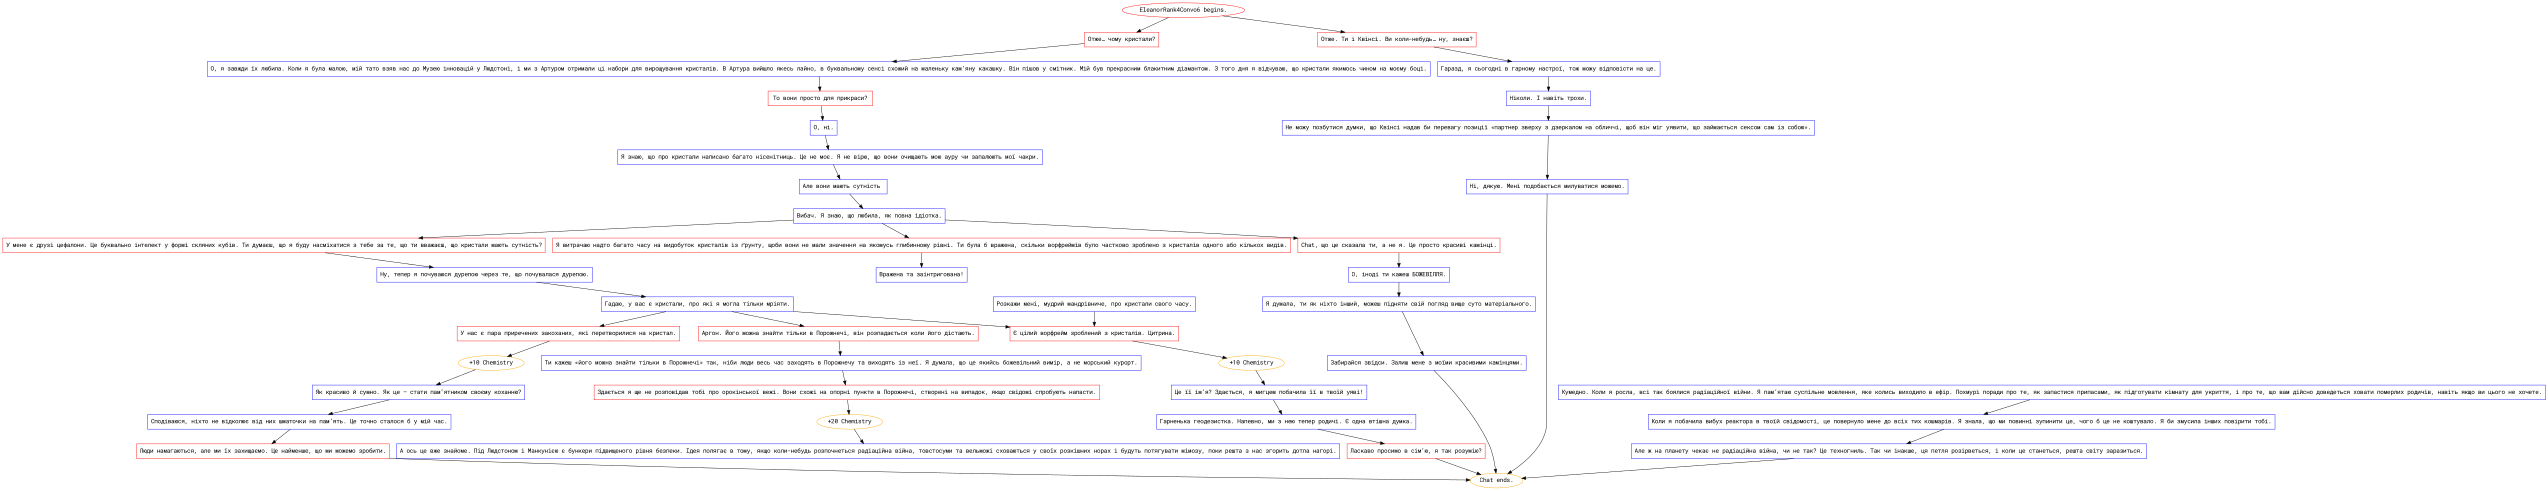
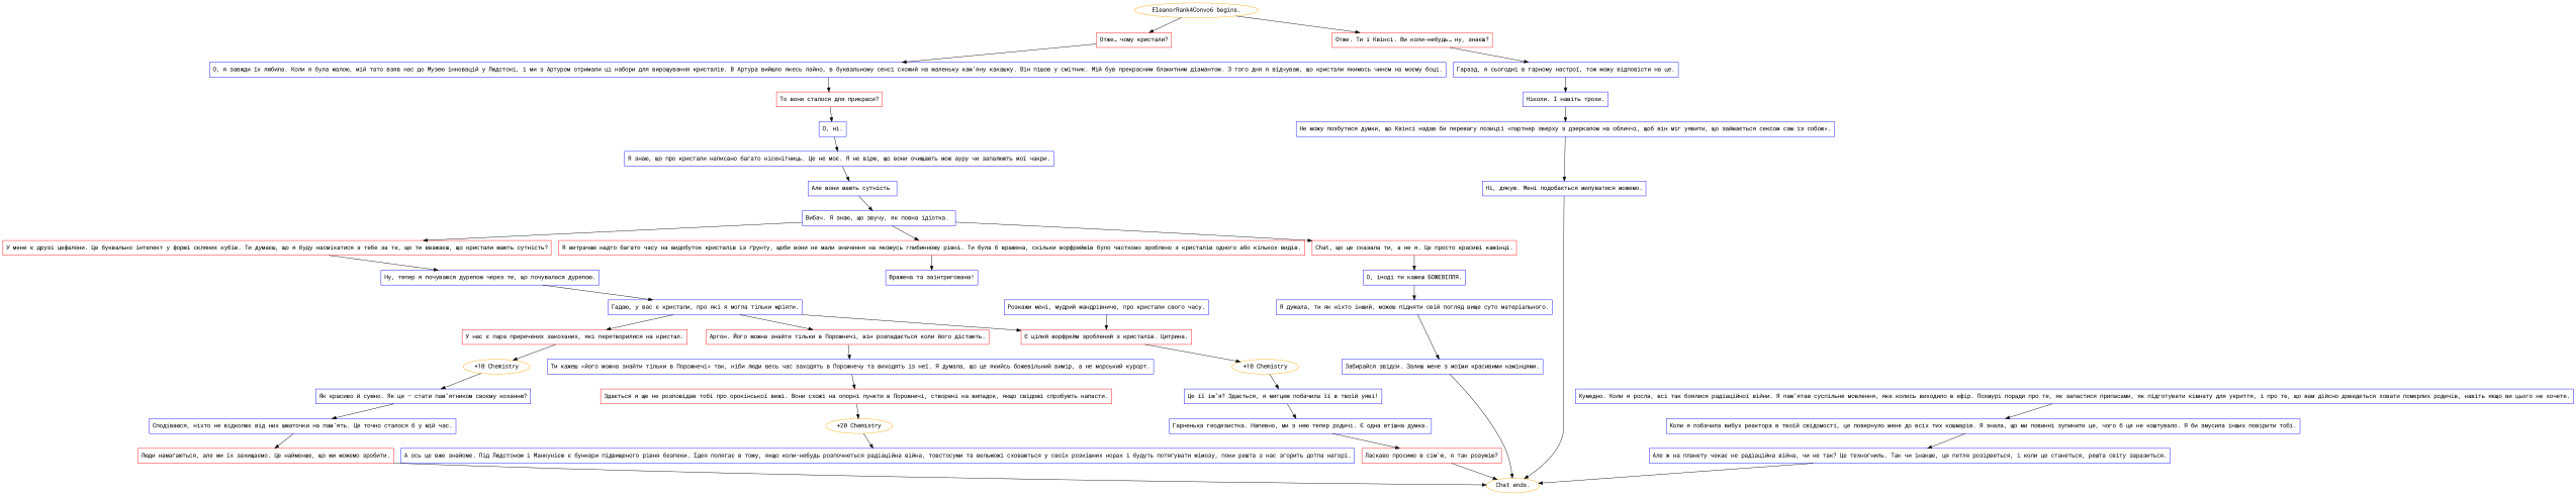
  digraph {
    fontname="Roboto Mono"
    node [color=blue fontname="Roboto Mono" shape=box]
    edge [fontname="Roboto Mono"]
-   "EleanorRank4Convo6 begins." [color=red shape=""]
+   "EleanorRank4Convo6 begins." [color=orange shape=""]
    n2 [color=red label="Отже… чому кристали?"]
    n3 [color=red label="Отже. Ти і Квінсі. Ви коли-небудь… ну, знаєш?"]
    n4 [label="О, я завжди їх любила. Коли я була малою, мій тато взяв нас до Музею інновацій у Людстоні, і ми з Артуром отримали ці набори для вирощування кристалів. В Артура вийшло якесь лайно, в буквальному сенсі схожий на маленьку кам’яну какашку. Він пішов у смітник. Мій був прекрасним блакитним діамантом. З того дня я відчуваю, що кристали якимось чином на моєму боці."]
    n5 [label="Гаразд, я сьогодні в гарному настрої, тож можу відповісти на це."]
-   n6 [color=red label="То вони просто для прикраси?"]
+   n6 [color=red label="То вони сталося для прикраси?"]
    n7 [label="Ніколи. І навіть трохи."]
    n8 [label="О, ні."]
    n9 [label="Не можу позбутися думки, що Квінсі надав би перевагу позиції «партнер зверху з дзеркалом на обличчі, щоб він міг уявити, що займається сексом сам із собою»."]
    n10 [label="Я знаю, що про кристали написано багато нісенітниць. Це не моє. Я не вірю, що вони очищають мою ауру чи запалюють мої чакри."]
    n11 [label="Ні, дякую. Мені подобається милуватися можемо."]
    n12 [label="Але вони мають сутність "]
    "Chat ends." [color=orange shape=""]
-   n14 [label="Вибач. Я знаю, що любила, як повна ідіотка."]
+   n14 [label="Вибач. Я знаю, що звучу, як повна ідіотка. "]
    n15 [color=red label="Chat, що це сказала ти, а не я. Це просто красиві камінці."]
    n16 [color=red label="У мене є друзі цефалони. Це буквально інтелект у формі скляних кубів. Ти думаєш, що я буду насміхатися з тебе за те, що ти вважаєш, що кристали мають сутність?"]
    n17 [color=red label="Я витрачаю надто багато часу на видобуток кристалів із ґрунту, щоби вони не мали значення на якомусь глибинному рівні. Ти була б вражена, скільки ворфреймів було частково зроблено з кристалів одного або кількох видів."]
    n18 [label="О, іноді ти кажеш БОЖЕВІЛЛЯ."]
    n19 [label="Ну, тепер я почуваюся дурепою через те, що почувалася дурепою."]
    n20 [label="Вражена та заінтригована!"]
    n21 [label="Я думала, ти як ніхто інший, можеш підняти свій погляд вище суто матеріального."]
    n22 [label="Гадаю, у вас є кристали, про які я могла тільки мріяти."]
    n23 [label="Забирайся звідси. Залиш мене з моїми красивими камінцями."]
    n24 [color=red label="Аргон. Його можна знайти тільки в Порожнечі, він розпадається коли його дістають."]
    n25 [color=red label="Є цілий ворфрейм зроблений з кристалів. Цитрина."]
    n26 [color=red label="У нас є пара приречених закоханих, які перетворилися на кристал."]
    n27 [label="Розкажи мені, мудрий мандрівниче, про кристали свого часу."]
    n28 [label="Ти кажеш «його можна знайти тільки в Порожнечі» так, ніби люди весь час заходять в Порожнечу та виходять із неї. Я думала, що це якийсь божевільний вимір, а не морський курорт."]
    n29 [color=orange label="+10 Chemistry" shape=""]
    n30 [color=orange label="+10 Chemistry" shape=""]
    n31 [color=red label="Здається я ще не розповідав тобі про орокінської вежі. Вони схожі на опорні пункти в Порожнечі, створені на випадок, якщо свідомі спробують напасти."]
    n32 [label="Це її ім’я? Здається, я мигцем побачила її в твоїй уяві!"]
    n33 [label="Як красиво й сумно. Як це — стати пам’ятником своєму коханню?"]
    n34 [color=orange label="+20 Chemistry" shape=""]
    n35 [label="Гарненька геодезистка. Напевно, ми з нею тепер родичі. Є одна втішна думка."]
    n36 [label="Сподіваюся, ніхто не відколює від них шматочки на пам’ять. Це точно сталося б у мій час."]
    n37 [label="А ось це вже знайоме. Під Людстоном і Манкунією є бункери підвищеного рівня безпеки. Ідея полягає в тому, якщо коли-небудь розпочнеться радіаційна війна, товстосуми та вельможі сховаються у своїх розкішних норах і будуть потягувати мімозу, поки решта з нас згорить дотла нагорі."]
    n38 [color=red label="Ласкаво просимо в сім’ю, я так розумію?"]
    n39 [color=red label="Люди намагаються, але ми їх захищаємо. Це найменше, що ми можемо зробити."]
    n40 [label="Кумедно. Коли я росла, всі так боялися радіаційної війни. Я пам’ятаю суспільне мовлення, яке колись виходило в ефір. Похмурі поради про те, як запастися припасами, як підготувати кімнату для укриття, і про те, що вам дійсно доведеться ховати померлих родичів, навіть якщо ви цього не хочете."]
    n41 [label="Коли я побачила вибух реактора в твоїй свідомості, це повернуло мене до всіх тих кошмарів. Я знала, що ми повинні зупинити це, чого б це не коштувало. Я би змусила інших повірити тобі."]
    n42 [label="Але ж на планету чекає не радіаційна війна, чи не так? Це техногниль. Так чи інакше, ця петля розірветься, і коли це станеться, решта світу заразиться."]
    "EleanorRank4Convo6 begins." -> n2
    "EleanorRank4Convo6 begins." -> n3
    n2 -> n4
    n3 -> n5
    n4 -> n6
    n5 -> n7
    n6 -> n8
    n7 -> n9
    n8 -> n10
    n9 -> n11
    n10 -> n12
    n11 -> "Chat ends."
    n12 -> n14
    n14 -> n15
    n14 -> n16
    n14 -> n17
    n15 -> n18
    n16 -> n19
    n17 -> n20
    n18 -> n21
    n19 -> n22
    n21 -> n23
    n22 -> n24
    n22 -> n25
    n22 -> n26
    n23 -> "Chat ends."
    n24 -> n28
    n25 -> n29
    n26 -> n30
    n27 -> n25
    n28 -> n31
    n29 -> n32
    n30 -> n33
    n31 -> n34
    n32 -> n35
    n33 -> n36
    n34 -> n37
    n35 -> n38
    n36 -> n39
    n38 -> "Chat ends."
    n39 -> "Chat ends."
    n40 -> n41
    n41 -> n42
    n42 -> "Chat ends."
  }
